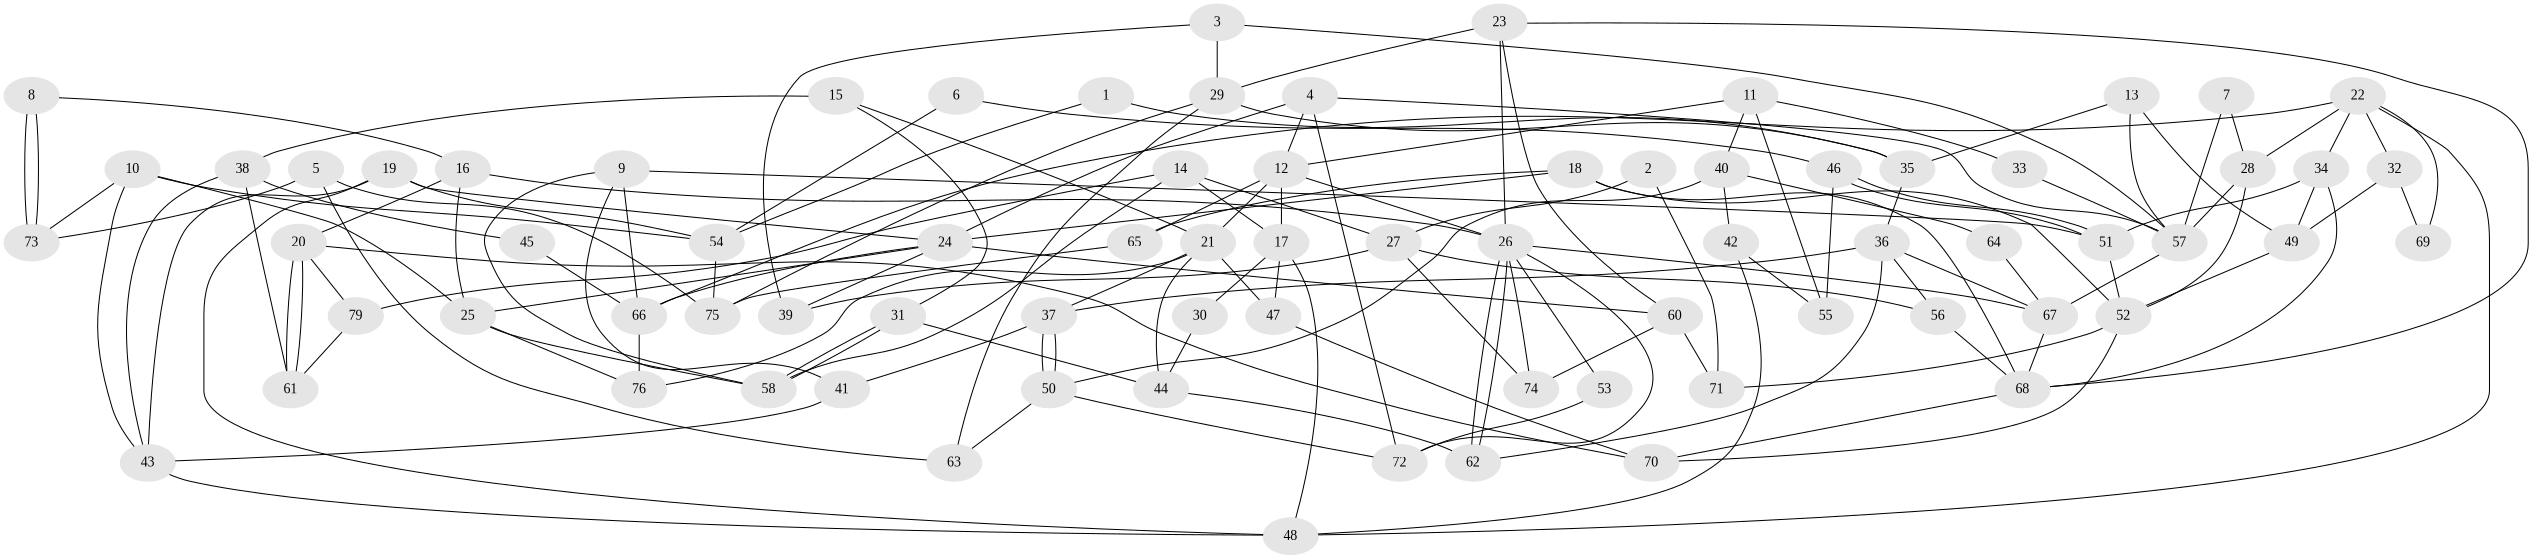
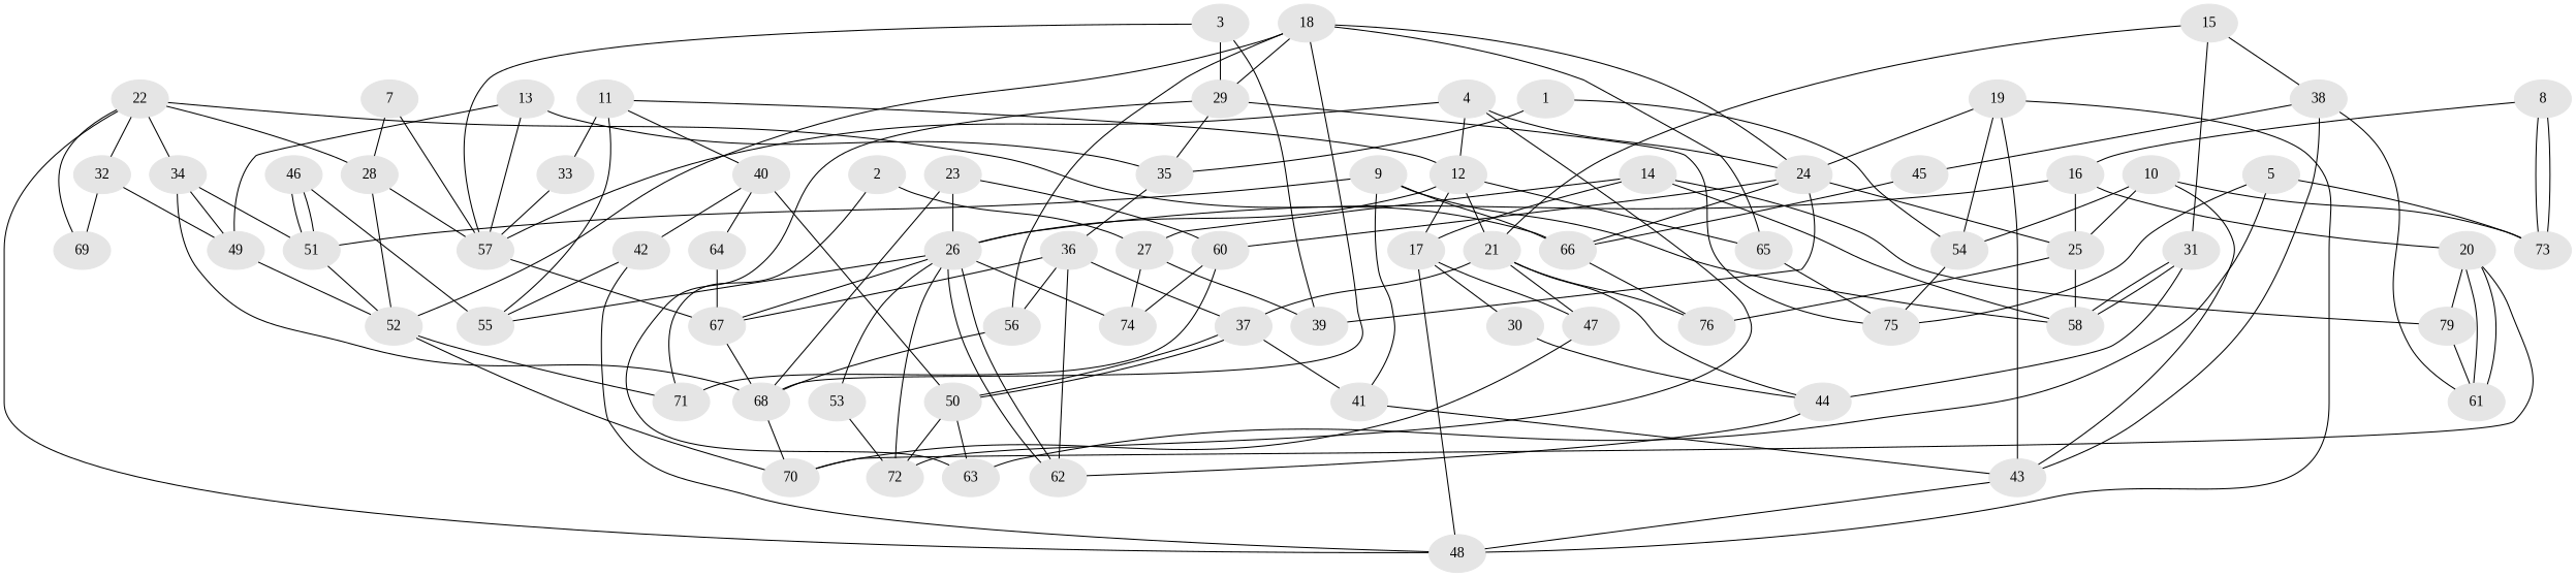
  graph {
    fontname="Liberation Serif"
    node [color=gray90 fontname="Liberation Serif" style=filled]
    edge [fontname="Liberation Serif"]
    1
    35
    54
    36
    75
    2
    27
    71
    39
    74
    56
    3
    29
    57
    63
    67
    4
    12
    24
    72
    17
    21
    26
    65
    66
    25
    60
    5
    73
-   6
    46
    51
    55
    7
    28
    52
    8
    16
    20
    9
    41
    58
    43
    76
    10
    48
    11
    33
    40
    50
    42
    64
    30
    47
    37
    44
    53
    62
    13
    49
    14
    n62 [label=79]
    61
    15
    31
    38
    45
    70
    18
    68
    19
    22
    32
    34
    69
    23
    1 -- 35
    1 -- 54
    35 -- 36
    54 -- 75
    36 -- 56
    36 -- 67
    36 -- 37
    36 -- 62
    2 -- 27
    2 -- 71
    27 -- 39
    27 -- 74
-   27 -- 56
+   18 -- 56
    56 -- 68
    3 -- 39
    3 -- 29
    3 -- 57
    29 -- 35
    29 -- 75
    29 -- 63
    57 -- 67
    67 -- 68
    4 -- 57
    4 -- 12
    4 -- 24
    4 -- 72
    12 -- 17
    12 -- 21
    12 -- 26
    12 -- 65
    24 -- 39
    24 -- 66
    24 -- 25
    24 -- 60
    17 -- 48
    17 -- 30
    17 -- 47
    21 -- 76
    21 -- 47
    21 -- 37
    21 -- 44
    26 -- 74
    26 -- 67
    26 -- 72
+   26 -- 55
    26 -- 53
    26 -- 62
    26 -- 62
    65 -- 75
    66 -- 76
    25 -- 58
    25 -- 76
    60 -- 71
    60 -- 74
    5 -- 75
    5 -- 63
    5 -- 73
-   6 -- 54
-   6 -- 46
    46 -- 51
    46 -- 51
    46 -- 55
    51 -- 52
    7 -- 57
    7 -- 28
    28 -- 57
    28 -- 52
    52 -- 71
    52 -- 70
    8 -- 73
    8 -- 73
    8 -- 16
    16 -- 26
    16 -- 25
    16 -- 20
    20 -- n62
    20 -- 61
    20 -- 61
    20 -- 70
    9 -- 66
    9 -- 51
    9 -- 41
    9 -- 58
    41 -- 43
    43 -- 48
    10 -- 54
    10 -- 25
    10 -- 73
    10 -- 43
    11 -- 12
    11 -- 55
    11 -- 33
    11 -- 40
    33 -- 57
    40 -- 50
    40 -- 42
    40 -- 64
    50 -- 63
    50 -- 72
    42 -- 55
    42 -- 48
    64 -- 67
    30 -- 44
    47 -- 70
    37 -- 41
    37 -- 50
    37 -- 50
    44 -- 62
    53 -- 72
    13 -- 35
    13 -- 57
    13 -- 49
    49 -- 52
    14 -- 27
    14 -- 17
    14 -- 58
    14 -- n62
    n62 -- 61
    15 -- 21
    15 -- 31
    15 -- 38
    31 -- 58
    31 -- 58
    31 -- 44
    38 -- 43
    38 -- 61
    38 -- 45
    45 -- 66
    18 -- 24
    18 -- 65
    18 -- 52
    18 -- 68
    68 -- 70
    19 -- 54
    19 -- 24
    19 -- 43
    19 -- 48
    22 -- 66
    22 -- 28
    22 -- 48
    22 -- 32
    22 -- 34
    22 -- 69
    32 -- 49
    32 -- 69
    34 -- 51
    34 -- 49
    34 -- 68
-   23 -- 29
+   18 -- 29
    23 -- 26
    23 -- 60
    23 -- 68
  }
